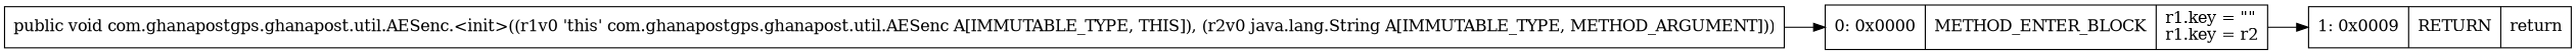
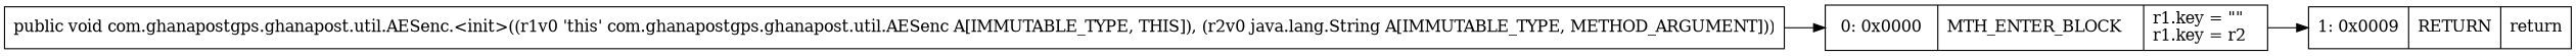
  digraph {
    rankdir=LR
    node [shape=record]
-   n1 [label="{0\:\ 0x0000|METHOD_ENTER_BLOCK\l|r1.key = \"\"\lr1.key = r2\l}"]
+   n1 [label="{0\:\ 0x0000|MTH_ENTER_BLOCK\l|r1.key = \"\"\lr1.key = r2\l}"]
    n2 [label="{1\:\ 0x0009|RETURN\l|return\l}"]
    n3 [label="{public void com.ghanapostgps.ghanapost.util.AESenc.\<init\>((r1v0 'this' com.ghanapostgps.ghanapost.util.AESenc A[IMMUTABLE_TYPE, THIS]), (r2v0 java.lang.String A[IMMUTABLE_TYPE, METHOD_ARGUMENT])) }"]
    n1 -> n2
    n3 -> n1
  }
